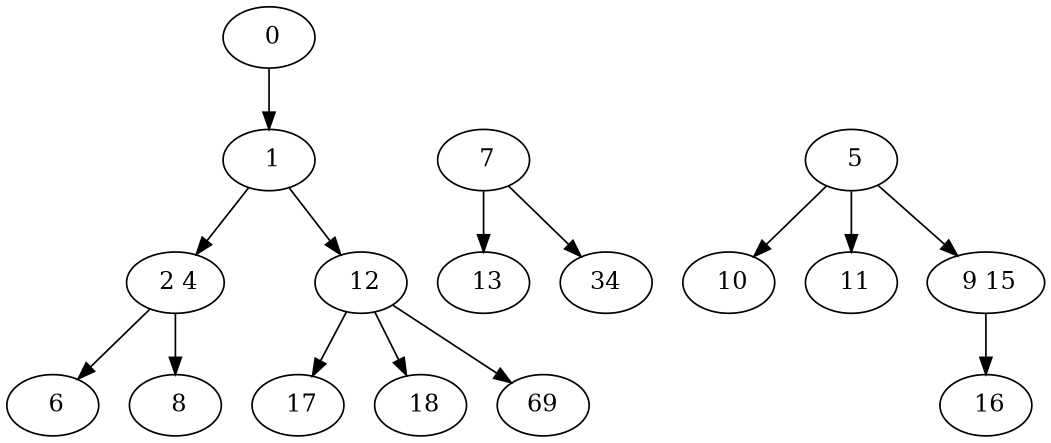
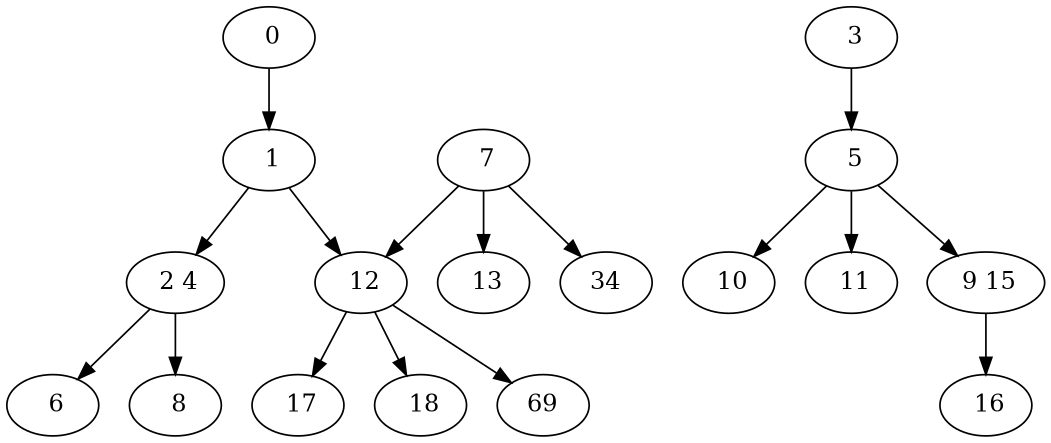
  digraph {
    " 0"
    " 1"
    " 2 4"
    " 12"
+   " 3"
    " 5"
    " 6"
    " 8"
    " 10"
    " 11"
    " 9 15"
    " 7"
    " 13"
    n14 [label=34]
    " 16"
    " 17"
    " 18"
    n18 [label=69]
    " 0" -> " 1"
    " 1" -> " 2 4"
    " 1" -> " 12"
    " 2 4" -> " 6"
    " 2 4" -> " 8"
    " 12" -> " 17"
    " 12" -> " 18"
    " 12" -> n18
+   " 3" -> " 5"
    " 5" -> " 10"
    " 5" -> " 11"
    " 5" -> " 9 15"
    " 9 15" -> " 16"
+   " 7" -> " 12"
    " 7" -> " 13"
    " 7" -> n14
  }
